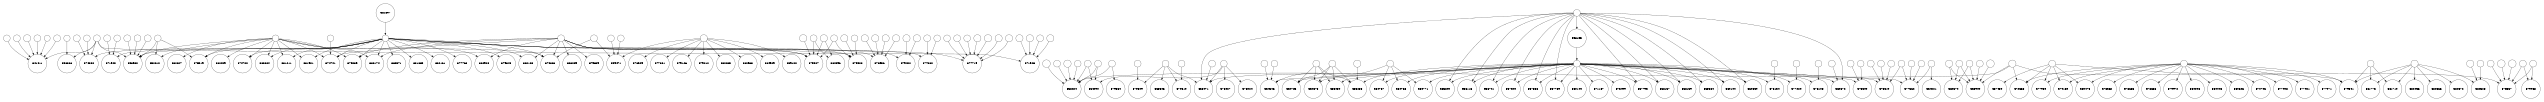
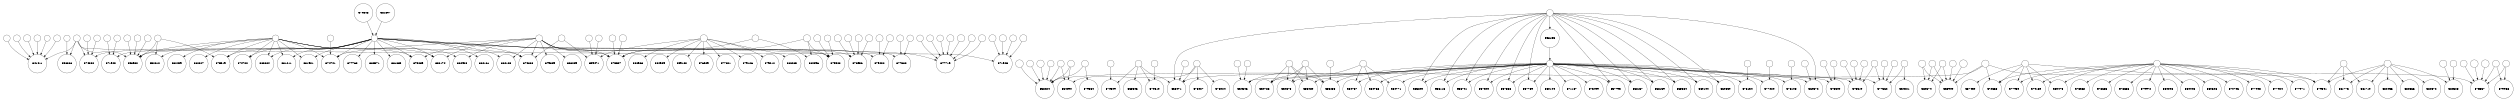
  digraph {
    node [shape=circle]
    fcfpr1_1_2t_17 [fontsize=1 height=.1 hight=0.12 width=0.12]
    341411 [height=.1 width=.1]
    fcfpr1_1t_1 [fontsize=1 height=.1 hight=0.12 width=0.12]
    rdlfpr2_0_rdlt_4 [fontsize=1 height=.1 hight=0.12 width=0.12]
    fpfpr1_0_1t_1 [fontsize=1 height=.1 hight=0.12 width=0.12]
    fpfpr1_1_2t_11 [fontsize=1 height=.1 hight=0.12 width=0.12]
    rtafpr1_1_2t_28 [fontsize=1 height=.1 hight=0.12 width=0.12]
    rtafpr1_1_3t_6 [fontsize=1 height=.1 hight=0.12 width=0.12]
    358866 [height=.1 width=.1]
    358930 [height=.1 width=.1]
    371943 [height=.1 width=.1]
    374300 [height=.1 width=.1]
    rdlfpr1_1t_1 [fontsize=1 height=.1 hight=0.12 width=0.12]
    tmfpr1_1_3t_5 [fontsize=1 height=.1 hight=0.12 width=0.12]
    fcfpr1_1_3t_9 [fontsize=1 height=.1 hight=0.12 width=0.12]
    371942 [height=.1 width=.1]
    374700 [height=.1 width=.1]
    374741 [height=.1 width=.1]
    374886 [height=.1 width=.1]
    375039 [height=.1 width=.1]
    375507 [height=.1 width=.1]
    375508 [height=.1 width=.1]
    375519 [height=.1 width=.1]
    377380 [height=.1 width=.1]
    377719 [height=.1 width=.1]
    377763 [height=.1 width=.1]
    379848 [height=.1 width=.1]
    380571 [height=.1 width=.1]
    380604 [height=.1 width=.1]
    381211 [height=.1 width=.1]
    381835 [height=.1 width=.1]
    381901 [height=.1 width=.1]
    382103 [height=.1 width=.1]
    382161 [height=.1 width=.1]
    383174 [height=.1 width=.1]
    381897 [height=.1 width=.1]
    fpfpr1_1_3g_1 [fontsize=1 height=.1 hight=0.12 width=0.12]
    352010 [height=.1 width=.1]
    fpfpr1_1_3t_1 [fontsize=1 height=.1 hight=0.12 width=0.12]
    382409 [height=.1 width=.1]
    382827 [height=.1 width=.1]
    382928 [height=.1 width=.1]
    aufpr1_1_3t_1 [fontsize=1 height=.1 hight=0.12 width=0.12]
    rtafpr1_0_3g_1 [fontsize=1 height=.1 hight=0.12 width=0.12]
    n45 [fontsize=1 height=.1 hight=0.12 label=msgfpr1_1_1g_52 width=0.12]
    rtafpr1_1_1g_8 [fontsize=1 height=.1 hight=0.12 width=0.12]
    rtafpr1_1_1t_35 [fontsize=1 height=.1 hight=0.12 width=0.12]
    rtafpr1_1_1t_45 [fontsize=1 height=.1 hight=0.12 width=0.12]
    tlfpr2_0_rdlg_2 [fontsize=1 height=.1 hight=0.12 width=0.12]
    fcfpr1_1_3t_8 [fontsize=1 height=.1 hight=0.12 width=0.12]
    fcfpr1_0_5g_1 [fontsize=1 height=.1 hight=0.12 width=0.12]
    fcfpr1_1_1t_19 [fontsize=1 height=.1 hight=0.12 width=0.12]
    tymsgfpr1_1_3t_3 [fontsize=1 height=.1 hight=0.12 width=0.12]
    358224 [height=.1 width=.1]
    358900 [height=.1 width=.1]
    372568 [height=.1 width=.1]
    375557 [height=.1 width=.1]
    rtafpr1_1_3t_7 [fontsize=1 height=.1 hight=0.12 width=0.12]
    376956 [height=.1 width=.1]
    379339 [height=.1 width=.1]
    379422 [height=.1 width=.1]
    383039 [height=.1 width=.1]
    fcfpr1_1_3g_2 [fontsize=1 height=.1 hight=0.12 width=0.12]
    fcfpr1_1_1t_18 [fontsize=1 height=.1 hight=0.12 width=0.12]
    359471 [height=.1 width=.1]
    fcfpr1_1_3t_42 [fontsize=1 height=.1 hight=0.12 width=0.12]
    384096 [height=.1 width=.1]
    rdlfpr2_0_rdlt_158 [fontsize=1 height=.1 hight=0.12 width=0.12]
    rtafpr1_1_3t_71 [fontsize=1 height=.1 hight=0.12 width=0.12]
    dbfpr1_1_3t_2 [fontsize=1 height=.1 hight=0.12 width=0.12]
    rdlfpr1_1g_13 [fontsize=1 height=.1 hight=0.12 width=0.12]
    rtafpr2_1_rdlg_1 [fontsize=1 height=.1 hight=0.12 width=0.12]
    rdlfpr1_1g_16 [fontsize=1 height=.1 hight=0.12 width=0.12]
    rdlfpr1_1t_100 [fontsize=1 height=.1 hight=0.12 width=0.12]
    fcfpr1_0_2g_1 [fontsize=1 height=.1 hight=0.12 width=0.12]
    fcfpr1_1_3t_10 [fontsize=1 height=.1 hight=0.12 width=0.12]
    fcfpr1_1_3t_7 [fontsize=1 height=.1 hight=0.12 width=0.12]
    rdlfpr2_0_rdlg_12 [fontsize=1 height=.1 hight=0.12 width=0.12]
    rdlfpr2_0_rdlt_108 [fontsize=1 height=.1 hight=0.12 width=0.12]
    rdlfpr2_0_rdlt_27 [fontsize=1 height=.1 hight=0.12 width=0.12]
    rdlfpr2_0_rdlt_30 [fontsize=1 height=.1 hight=0.12 width=0.12]
    tlfpr1_1_1t_5 [fontsize=1 height=.1 hight=0.12 width=0.12]
    tymsgfpr1_1_1t_23 [fontsize=1 height=.1 hight=0.12 width=0.12]
    rcfpr0_0_1t_9 [fontsize=1 height=.1 hight=0.12 width=0.12]
    354290 [height=.1 width=.1]
    rcfpr1_1_1t_5 [fontsize=1 height=.1 hight=0.12 width=0.12]
    379864 [height=.1 width=.1]
    odfpr0_0_1t_8 [fontsize=1 height=.1 hight=0.12 width=0.12]
    odfpr1_1_1t_6 [fontsize=1 height=.1 hight=0.12 width=0.12]
    ecdsgfpr1_1_1t_4 [fontsize=1 height=.1 hight=0.12 width=0.12]
    tymsgfpr1_1_1t_18 [fontsize=1 height=.1 hight=0.12 width=0.12]
    rcfpr1_1_1t_100 [fontsize=1 height=.1 hight=0.12 width=0.12]
    382574 [height=.1 width=.1]
    rcfpr1_1_1t_22 [fontsize=1 height=.1 hight=0.12 width=0.12]
    rcfpr1_1_1t_37 [fontsize=1 height=.1 hight=0.12 width=0.12]
    odfpr1_1_1t_21 [fontsize=1 height=.1 hight=0.12 width=0.12]
    rcfpr1_1_1t_30 [fontsize=1 height=.1 hight=0.12 width=0.12]
    370706 [height=.1 width=.1]
    377908 [height=.1 width=.1]
-   377924 [height=.1 width=.1 label=377921]
+   377924 [height=.1 width=.1]
    377971 [height=.1 width=.1]
    377980 [height=.1 width=.1]
    378362 [height=.1 width=.1]
    378656 [height=.1 width=.1]
    378666 [height=.1 width=.1]
    379169 [height=.1 width=.1]
    379341 [height=.1 width=.1]
    379972 [height=.1 width=.1]
    380298 [height=.1 width=.1]
    380448 [height=.1 width=.1]
    380475 [height=.1 width=.1]
    380526 [height=.1 width=.1]
    odfpr1_1_1t_31 [fontsize=1 height=.1 hight=0.12 width=0.12]
    357430 [height=.1 width=.1]
    tlfpr1_1_1t_20 [fontsize=1 height=.1 hight=0.12 width=0.12]
    tymsgfpr1_1_1t_24 [fontsize=1 height=.1 hight=0.12 width=0.12]
    rcfpr1_1_1t_11 [fontsize=1 height=.1 hight=0.12 width=0.12]
    379968 [height=.1 width=.1]
    odfpr1_1_1t_9 [fontsize=1 height=.1 hight=0.12 width=0.12]
    ecdsgfpr1_1_1t_19 [fontsize=1 height=.1 hight=0.12 width=0.12]
    rtafpr1_1_1g_14 [fontsize=1 height=.1 hight=0.12 width=0.12]
    rtafpr1_1_1t_64 [fontsize=1 height=.1 hight=0.12 width=0.12]
    rtafpr1_1_2t_18 [fontsize=1 height=.1 hight=0.12 width=0.12]
    rtafpr1_1_3t_30 [fontsize=1 height=.1 hight=0.12 width=0.12]
    rtafpr1_1_1t_14 [fontsize=1 height=.1 hight=0.12 width=0.12]
    rtafpr1_1_1t_20 [fontsize=1 height=.1 hight=0.12 width=0.12]
    fcfpr2_0_1t_1 [fontsize=1 height=.1 hight=0.12 width=0.12]
    fcfpr2_0_1t_2 [fontsize=1 height=.1 hight=0.12 width=0.12]
    ccsfpr2_0_1t_99 [fontsize=1 height=.1 hight=0.12 width=0.12]
    359100 [height=.1 width=.1]
    376529 [height=.1 width=.1]
    377801 [height=.1 width=.1]
    379126 [height=.1 width=.1]
    379212 [height=.1 width=.1]
    380285 [height=.1 width=.1]
    380963 [height=.1 width=.1]
    384909 [height=.1 width=.1]
    tlfpr1_0_4g_4 [fontsize=1 height=.1 hight=0.12 width=0.12]
    358471 [height=.1 width=.1]
    375024 [height=.1 width=.1]
    375027 [height=.1 width=.1]
    rcfpr1_1_1t_110 [fontsize=1 height=.1 hight=0.12 width=0.12]
    381710 [height=.1 width=.1]
    381775 [height=.1 width=.1]
    382436 [height=.1 width=.1]
    382528 [height=.1 width=.1]
    382566 [height=.1 width=.1]
    382572 [height=.1 width=.1]
    rcfpr1_1_1t_62 [fontsize=1 height=.1 hight=0.12 width=0.12]
    odfpr0_0_1t_7 [fontsize=1 height=.1 hight=0.12 width=0.12]
    353506 [height=.1 width=.1]
    370509 [height=.1 width=.1]
    370510 [height=.1 width=.1]
    odfpr1_0_1t_36 [fontsize=1 height=.1 hight=0.12 width=0.12]
    odfpr1_0_3t_18 [fontsize=1 height=.1 hight=0.12 width=0.12]
    354546 [height=.1 width=.1]
    354757 [height=.1 width=.1]
    354766 [height=.1 width=.1]
    354771 [height=.1 width=.1]
    354785 [height=.1 width=.1]
    354878 [height=.1 width=.1]
    355080 [height=.1 width=.1]
    355288 [height=.1 width=.1]
    355800 [height=.1 width=.1]
    356116 [height=.1 width=.1]
    356741 [height=.1 width=.1]
    357340 [height=.1 width=.1]
    357538 [height=.1 width=.1]
    357769 [height=.1 width=.1]
    357793 [height=.1 width=.1]
    358157 [height=.1 width=.1]
    358159 [height=.1 width=.1]
    358584 [height=.1 width=.1]
    360104 [height=.1 width=.1]
    360144 [height=.1 width=.1]
    360672 [height=.1 width=.1]
    360839 [height=.1 width=.1]
    371187 [height=.1 width=.1]
    373300 [height=.1 width=.1]
    375134 [height=.1 width=.1]
    375319 [height=.1 width=.1]
    375499 [height=.1 width=.1]
    377220 [height=.1 width=.1]
    377562 [height=.1 width=.1]
    378108 [height=.1 width=.1]
    358155 [height=.1 width=.1]
    odfpr1_0_3t_21 [fontsize=1 height=.1 hight=0.12 width=0.12]
    fcfpr1_1_3t_34 [fontsize=1 height=.1 hight=0.12 width=0.12]
    rtafpr1_1_3t_48 [fontsize=1 height=.1 hight=0.12 width=0.12]
    rcfpr1_0_1t_35 [fontsize=1 height=.1 hight=0.12 width=0.12]
    odfpr1_0_1t_38 [fontsize=1 height=.1 hight=0.12 width=0.12]
    tlfpr1_0_4g_5 [fontsize=1 height=.1 hight=0.12 width=0.12]
    rcfpr1_1_1t_61 [fontsize=1 height=.1 hight=0.12 width=0.12]
    odfpr1_0_3t_20 [fontsize=1 height=.1 hight=0.12 width=0.12]
    odfpr1_0_3t_23 [fontsize=1 height=.1 hight=0.12 width=0.12]
    odfpr1_0_3t_24 [fontsize=1 height=.1 hight=0.12 width=0.12]
    odfpr2_0_03t_13 [fontsize=1 height=.1 hight=0.12 width=0.12]
    n198 [fontsize=1 height=.1 hight=0.12 label=odfpr1_0_3t_3 width=0.12]
    tlfpr1_0_3g_5 [fontsize=1 height=.1 hight=0.12 width=0.12]
    odfpr1_0_3t_12 [fontsize=1 height=.1 hight=0.12 width=0.12]
    odfpr1_0_5t_18 [fontsize=1 height=.1 hight=0.12 width=0.12]
    rcfpr0_0_1t_10 [fontsize=1 height=.1 hight=0.12 width=0.12]
    odfpr1_0_3t_36 [fontsize=1 height=.1 hight=0.12 width=0.12]
    odfpr1_0_5t_17 [fontsize=1 height=.1 hight=0.12 width=0.12]
    odfpr1_0_5t_19 [fontsize=1 height=.1 hight=0.12 width=0.12]
    odfpr1_0_5t_21 [fontsize=1 height=.1 hight=0.12 width=0.12]
    tlfpr1_0_3g_7 [fontsize=1 height=.1 hight=0.12 width=0.12]
    tlfpr1_1_1t_3 [fontsize=1 height=.1 hight=0.12 width=0.12]
    odfpr1_0_5t_20 [fontsize=1 height=.1 hight=0.12 width=0.12]
    354221 [height=.1 width=.1]
    odfpr1_0_3t_6 [fontsize=1 height=.1 hight=0.12 width=0.12]
    fcfpr1_1_2t_17 -> 341411
    fcfpr1_1t_1 -> 341411
    rdlfpr2_0_rdlt_4 -> 341411
    fpfpr1_0_1t_1 -> 341411
    fpfpr1_1_2t_11 -> 341411
    rtafpr1_1_2t_28 -> 341411
    rtafpr1_1_3t_6 -> 341411
    rtafpr1_1_3t_6 -> 358866
    rtafpr1_1_3t_6 -> 358930
    rtafpr1_1_3t_6 -> 371943
    rtafpr1_1_3t_6 -> 374300
    rdlfpr1_1t_1 -> 358866
    tmfpr1_1_3t_5 -> 358930
    fcfpr1_1_3t_9 -> 358930
    fcfpr1_1_3t_9 -> 374300
    fcfpr1_1_3t_9 -> 371942
    fcfpr1_1_3t_9 -> 374700
    fcfpr1_1_3t_9 -> 374741
    fcfpr1_1_3t_9 -> 374886
    fcfpr1_1_3t_9 -> 375039
    fcfpr1_1_3t_9 -> 375507
    fcfpr1_1_3t_9 -> 375508
    fcfpr1_1_3t_9 -> 375519
    fcfpr1_1_3t_9 -> 377380
    fcfpr1_1_3t_9 -> 377719
    fcfpr1_1_3t_9 -> 377763
-   fcfpr1_1_3t_9 -> 379848
+   379848 -> fcfpr1_1_3t_9
    fcfpr1_1_3t_9 -> 380571
    fcfpr1_1_3t_9 -> 380604
    fcfpr1_1_3t_9 -> 381211
    fcfpr1_1_3t_9 -> 381835
    fcfpr1_1_3t_9 -> 381901
    fcfpr1_1_3t_9 -> 382103
    fcfpr1_1_3t_9 -> 382161
    fcfpr1_1_3t_9 -> 383174
    381897 -> fcfpr1_1_3t_9
    fpfpr1_1_3g_1 -> 358930
    fpfpr1_1_3g_1 -> 375519
    fpfpr1_1_3g_1 -> 352010
    fpfpr1_1_3t_1 -> 358930
    fpfpr1_1_3t_1 -> 374700
    fpfpr1_1_3t_1 -> 374741
    fpfpr1_1_3t_1 -> 374886
    fpfpr1_1_3t_1 -> 375039
    fpfpr1_1_3t_1 -> 375519
    fpfpr1_1_3t_1 -> 380604
    fpfpr1_1_3t_1 -> 381211
    fpfpr1_1_3t_1 -> 381901
    fpfpr1_1_3t_1 -> 383174
    fpfpr1_1_3t_1 -> 352010
    fpfpr1_1_3t_1 -> 382409
    fpfpr1_1_3t_1 -> 382827
    fpfpr1_1_3t_1 -> 382928
    aufpr1_1_3t_1 -> 358930
    rtafpr1_0_3g_1 -> 358930
    n45 -> 371943
    rtafpr1_1_1g_8 -> 371943
    rtafpr1_1_1t_35 -> 371943
    rtafpr1_1_1t_45 -> 371943
    tlfpr2_0_rdlg_2 -> 374300
    fcfpr1_1_3t_8 -> 374300
    fcfpr1_0_5g_1 -> 371942
    fcfpr1_1_1t_19 -> 371942
    tymsgfpr1_1_3t_3 -> 358224
    tymsgfpr1_1_3t_3 -> 358900
    tymsgfpr1_1_3t_3 -> 372568
    tymsgfpr1_1_3t_3 -> 375557
    rtafpr1_1_3t_7 -> 374741
    rtafpr1_1_3t_7 -> 374886
    rtafpr1_1_3t_7 -> 375039
    rtafpr1_1_3t_7 -> 375507
    rtafpr1_1_3t_7 -> 375508
    rtafpr1_1_3t_7 -> 382103
    rtafpr1_1_3t_7 -> 383174
    rtafpr1_1_3t_7 -> 382928
    rtafpr1_1_3t_7 -> 376956
    rtafpr1_1_3t_7 -> 379339
    rtafpr1_1_3t_7 -> 379422
    rtafpr1_1_3t_7 -> 383039
    fcfpr1_1_3g_2 -> 374741
    fcfpr1_1_1t_18 -> 374886
    fcfpr1_1_1t_18 -> 359471
    fcfpr1_1_3t_42 -> 375507
    fcfpr1_1_3t_42 -> 384096
    rdlfpr2_0_rdlt_158 -> 375507
    rtafpr1_1_3t_71 -> 375507
    rtafpr1_1_3t_71 -> 384096
    dbfpr1_1_3t_2 -> 375507
-   dbfpr1_1_3t_2 -> 375508
+   rtafpr1_1_3t_71 -> 375508
    rdlfpr1_1g_13 -> 375508
    rtafpr2_1_rdlg_1 -> 375508
    rdlfpr1_1g_16 -> 377380
    rdlfpr1_1t_100 -> 377380
    fcfpr1_0_2g_1 -> 377719
    fcfpr1_1_3t_10 -> 377719
    fcfpr1_1_3t_7 -> 377719
    rdlfpr2_0_rdlg_12 -> 377719
    rdlfpr2_0_rdlt_108 -> 377719
    rdlfpr2_0_rdlt_27 -> 377719
    rdlfpr2_0_rdlt_30 -> 377719
    tlfpr1_1_1t_5 -> 358224
    tymsgfpr1_1_1t_23 -> 358224
    rcfpr0_0_1t_9 -> 358224
    rcfpr0_0_1t_9 -> 354290
    rcfpr1_1_1t_5 -> 358224
    rcfpr1_1_1t_5 -> 379864
    odfpr0_0_1t_8 -> 358224
    odfpr0_0_1t_8 -> 354290
    odfpr1_1_1t_6 -> 358224
    ecdsgfpr1_1_1t_4 -> 358224
    tymsgfpr1_1_1t_18 -> 358900
    rcfpr1_1_1t_100 -> 358900
    rcfpr1_1_1t_100 -> 382574
    rcfpr1_1_1t_22 -> 358900
    rcfpr1_1_1t_22 -> 382574
    rcfpr1_1_1t_37 -> 358900
    rcfpr1_1_1t_37 -> 382574
    odfpr1_1_1t_21 -> 358900
    rcfpr1_1_1t_30 -> 372568
    rcfpr1_1_1t_30 -> 370706
    rcfpr1_1_1t_30 -> 377908
    rcfpr1_1_1t_30 -> 377924
    rcfpr1_1_1t_30 -> 377971
    rcfpr1_1_1t_30 -> 377980
    rcfpr1_1_1t_30 -> 378362
    rcfpr1_1_1t_30 -> 378656
    rcfpr1_1_1t_30 -> 378666
    rcfpr1_1_1t_30 -> 379169
    rcfpr1_1_1t_30 -> 379341
    rcfpr1_1_1t_30 -> 379972
    rcfpr1_1_1t_30 -> 380298
    rcfpr1_1_1t_30 -> 380448
    rcfpr1_1_1t_30 -> 380475
    rcfpr1_1_1t_30 -> 380526
    odfpr1_1_1t_31 -> 372568
    odfpr1_1_1t_31 -> 377980
    odfpr1_1_1t_31 -> 379169
    odfpr1_1_1t_31 -> 379341
    odfpr1_1_1t_31 -> 380475
    odfpr1_1_1t_31 -> 357430
    tlfpr1_1_1t_20 -> 375557
    tymsgfpr1_1_1t_24 -> 375557
    rcfpr1_1_1t_11 -> 375557
    rcfpr1_1_1t_11 -> 379968
    odfpr1_1_1t_9 -> 375557
    odfpr1_1_1t_9 -> 379968
    ecdsgfpr1_1_1t_19 -> 375557
    rtafpr1_1_1g_14 -> 376956
    rtafpr1_1_1t_64 -> 376956
    rtafpr1_1_2t_18 -> 376956
    rtafpr1_1_3t_30 -> 376956
    rtafpr1_1_1t_14 -> 379422
    rtafpr1_1_1t_20 -> 379422
    fcfpr2_0_1t_1 -> 359471
    fcfpr2_0_1t_2 -> 359471
    ccsfpr2_0_1t_99 -> 359471
    ccsfpr2_0_1t_99 -> 359100
    ccsfpr2_0_1t_99 -> 376529
    ccsfpr2_0_1t_99 -> 377801
    ccsfpr2_0_1t_99 -> 379126
    ccsfpr2_0_1t_99 -> 379212
    ccsfpr2_0_1t_99 -> 380285
    ccsfpr2_0_1t_99 -> 380963
    ccsfpr2_0_1t_99 -> 384909
    tlfpr1_0_4g_4 -> 354290
    tlfpr1_0_4g_4 -> 358471
    tlfpr1_0_4g_4 -> 375024
    tlfpr1_0_4g_4 -> 375027
    rcfpr1_1_1t_110 -> 379341
    rcfpr1_1_1t_110 -> 381710
    rcfpr1_1_1t_110 -> 381775
    rcfpr1_1_1t_110 -> 382436
    rcfpr1_1_1t_110 -> 382528
    rcfpr1_1_1t_110 -> 382566
    rcfpr1_1_1t_110 -> 382572
    rcfpr1_1_1t_62 -> 379341
    rcfpr1_1_1t_62 -> 381710
    rcfpr1_1_1t_62 -> 381775
    odfpr0_0_1t_7 -> 358471
    odfpr0_0_1t_7 -> 353506
    odfpr0_0_1t_7 -> 370509
    odfpr0_0_1t_7 -> 370510
    odfpr1_0_1t_36 -> 358471
    odfpr1_0_3t_18 -> 358471
    odfpr1_0_3t_18 -> 354546
    odfpr1_0_3t_18 -> 354757
    odfpr1_0_3t_18 -> 354766
    odfpr1_0_3t_18 -> 354771
    odfpr1_0_3t_18 -> 354785
    odfpr1_0_3t_18 -> 354878
    odfpr1_0_3t_18 -> 355080
    odfpr1_0_3t_18 -> 355288
    odfpr1_0_3t_18 -> 355800
    odfpr1_0_3t_18 -> 356116
    odfpr1_0_3t_18 -> 356741
    odfpr1_0_3t_18 -> 357340
    odfpr1_0_3t_18 -> 357538
    odfpr1_0_3t_18 -> 357769
    odfpr1_0_3t_18 -> 357793
    odfpr1_0_3t_18 -> 358157
    odfpr1_0_3t_18 -> 358159
    odfpr1_0_3t_18 -> 358584
    odfpr1_0_3t_18 -> 360104
    odfpr1_0_3t_18 -> 360144
    odfpr1_0_3t_18 -> 360672
    odfpr1_0_3t_18 -> 360839
    odfpr1_0_3t_18 -> 371187
    odfpr1_0_3t_18 -> 373300
    odfpr1_0_3t_18 -> 375134
    odfpr1_0_3t_18 -> 375319
    odfpr1_0_3t_18 -> 375499
    odfpr1_0_3t_18 -> 377220
    odfpr1_0_3t_18 -> 377562
    odfpr1_0_3t_18 -> 378108
    358155 -> odfpr1_0_3t_18
    odfpr1_0_3t_21 -> 358471
    odfpr1_0_3t_21 -> 355800
    odfpr1_0_3t_21 -> 356116
    odfpr1_0_3t_21 -> 356741
    odfpr1_0_3t_21 -> 357340
    odfpr1_0_3t_21 -> 357538
    odfpr1_0_3t_21 -> 357769
    odfpr1_0_3t_21 -> 357793
    odfpr1_0_3t_21 -> 358157
    odfpr1_0_3t_21 -> 358159
    odfpr1_0_3t_21 -> 358584
    odfpr1_0_3t_21 -> 360104
    odfpr1_0_3t_21 -> 360672
    odfpr1_0_3t_21 -> 360839
    odfpr1_0_3t_21 -> 358155
    fcfpr1_1_3t_34 -> 382528
    rtafpr1_1_3t_48 -> 382528
    rcfpr1_0_1t_35 -> 370509
    odfpr1_0_1t_38 -> 370510
    tlfpr1_0_4g_5 -> 354546
    rcfpr1_1_1t_61 -> 354546
    odfpr1_0_3t_20 -> 354546
    odfpr1_0_3t_20 -> 354757
    odfpr1_0_3t_20 -> 354766
    odfpr1_0_3t_20 -> 354771
    odfpr1_0_3t_23 -> 354785
    odfpr1_0_3t_23 -> 354878
    odfpr1_0_3t_23 -> 355080
    odfpr1_0_3t_23 -> 355288
    odfpr1_0_3t_24 -> 354785
    odfpr1_0_3t_24 -> 354878
    odfpr1_0_3t_24 -> 355080
    odfpr1_0_3t_24 -> 355288
    odfpr2_0_03t_13 -> 355288
    n198 -> 360672
    tlfpr1_0_3g_5 -> 373300
    odfpr1_0_3t_12 -> 373300
    odfpr1_0_5t_18 -> 375134
    rcfpr0_0_1t_10 -> 375319
    odfpr1_0_3t_36 -> 375319
    odfpr1_0_3t_36 -> 377562
    odfpr1_0_5t_17 -> 375319
    odfpr1_0_5t_19 -> 375319
    odfpr1_0_5t_21 -> 377220
    tlfpr1_0_3g_7 -> 377562
    tlfpr1_1_1t_3 -> 377562
    odfpr1_0_5t_20 -> 377562
    odfpr1_0_5t_20 -> 354221
    odfpr1_0_3t_6 -> 378108
  }
